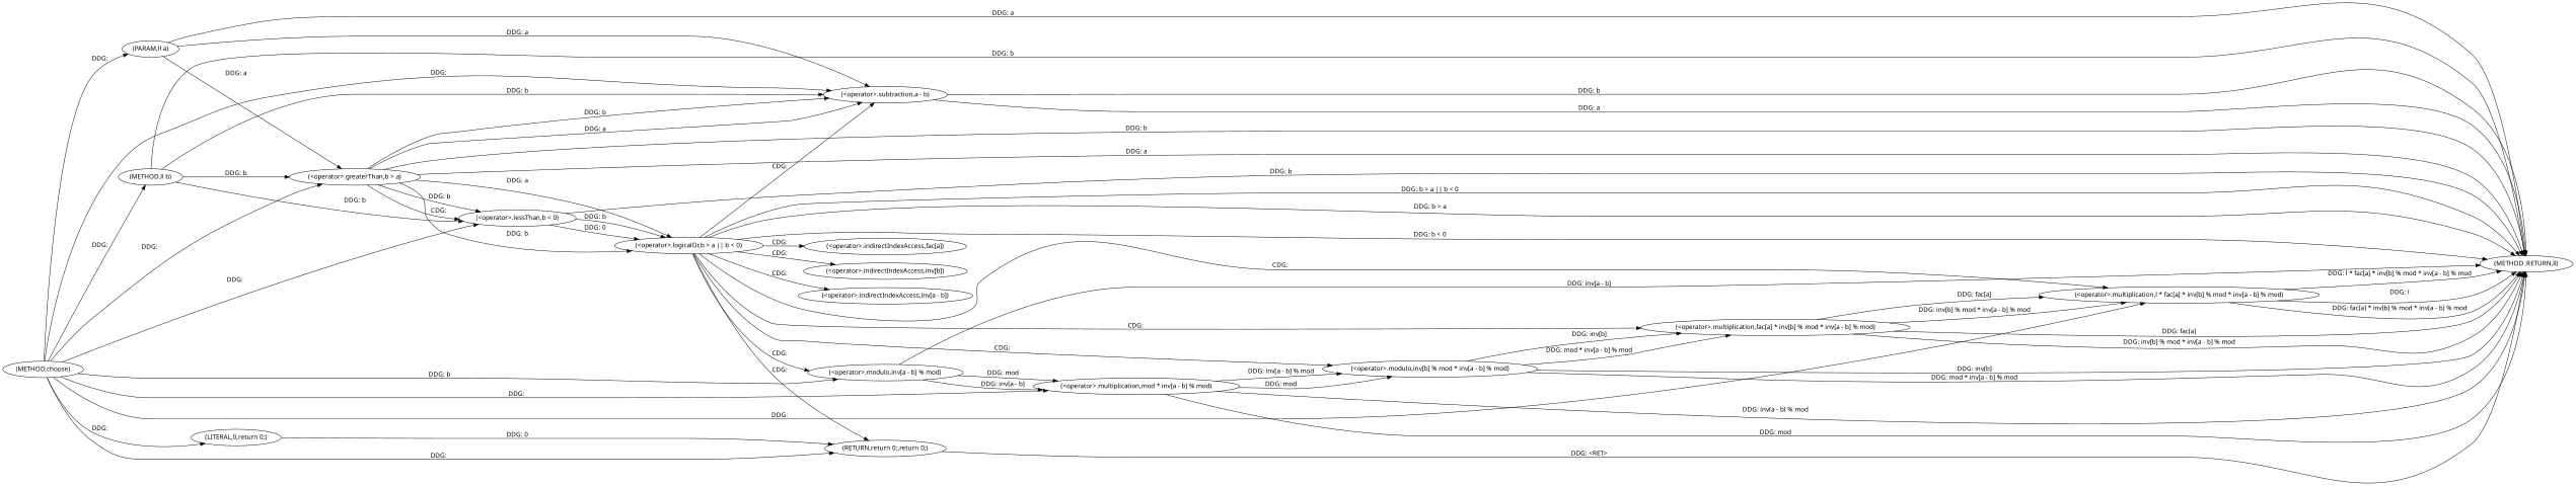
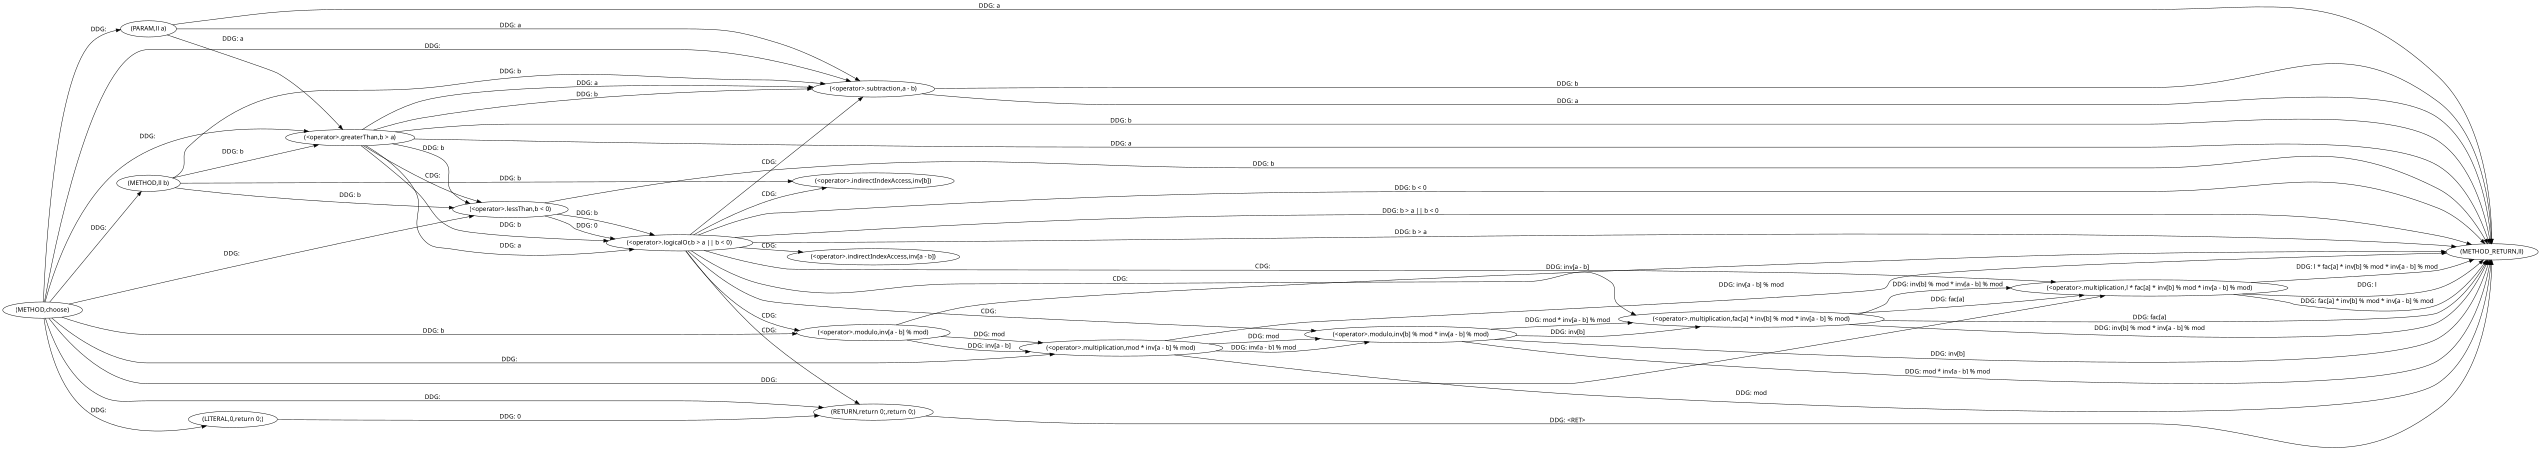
  digraph {
    fontname="Noto Sans"
    rankdir=LR
    node [fontname="Noto Sans"]
    edge [fontname="Noto Sans"]
    n1 [label="(METHOD,choose)"]
    n2 [label="(PARAM,ll a)"]
    n3 [label="(METHOD,ll b)"]
    n4 [label="(<operator>.multiplication,l * fac[a] * inv[b] % mod * inv[a - b] % mod)"]
    n5 [label="(RETURN,return 0;,return 0;)"]
    n6 [label="(<operator>.greaterThan,b > a)"]
    n7 [label="(<operator>.lessThan,b < 0)"]
    n8 [label="(LITERAL,0,return 0;)"]
    n9 [label="(<operator>.multiplication,mod * inv[a - b] % mod)"]
    n10 [label="(<operator>.modulo,inv[a - b] % mod)"]
    n11 [label="(<operator>.subtraction,a - b)"]
    n12 [label="(METHOD_RETURN,ll)"]
    n13 [label="(<operator>.logicalOr,b > a || b < 0)"]
    n14 [label="(<operator>.modulo,inv[b] % mod * inv[a - b] % mod)"]
    n15 [label="(<operator>.multiplication,fac[a] * inv[b] % mod * inv[a - b] % mod)"]
-   n16 [label="(<operator>.indirectIndexAccess,fac[a])"]
    n17 [label="(<operator>.indirectIndexAccess,inv[b])"]
    n18 [label="(<operator>.indirectIndexAccess,inv[a - b])"]
    n1 -> n2 [label="DDG: "]
    n1 -> n3 [label="DDG: "]
    n1 -> n4 [label="DDG: "]
    n1 -> n5 [label="DDG: "]
    n1 -> n6 [label="DDG: "]
    n1 -> n7 [label="DDG: "]
    n1 -> n8 [label="DDG: "]
    n1 -> n9 [label="DDG: "]
    n1 -> n10 [label="DDG: b"]
    n1 -> n11 [label="DDG: "]
    n2 -> n6 [label="DDG: a"]
    n2 -> n11 [label="DDG: a"]
    n2 -> n12 [label="DDG: a"]
    n3 -> n6 [label="DDG: b"]
    n3 -> n7 [label="DDG: b"]
    n3 -> n11 [label="DDG: b"]
-   n3 -> n12 [label="DDG: b"]
+   n3 -> n17 [label="DDG: b"]
    n4 -> n12 [label="DDG: fac[a] * inv[b] % mod * inv[a - b] % mod"]
    n4 -> n12 [label="DDG: l * fac[a] * inv[b] % mod * inv[a - b] % mod"]
    n4 -> n12 [label="DDG: l"]
    n5 -> n12 [label="DDG: <RET>"]
    n6 -> n7 [label="DDG: b"]
    n6 -> n7 [label="CDG: "]
    n6 -> n11 [label="DDG: a"]
    n6 -> n11 [label="DDG: b"]
    n6 -> n12 [label="DDG: b"]
    n6 -> n12 [label="DDG: a"]
    n6 -> n13 [label="DDG: a"]
    n6 -> n13 [label="DDG: b"]
    n7 -> n12 [label="DDG: b"]
    n7 -> n13 [label="DDG: b"]
    n7 -> n13 [label="DDG: 0"]
    n8 -> n5 [label="DDG: 0"]
    n9 -> n12 [label="DDG: mod"]
    n9 -> n12 [label="DDG: inv[a - b] % mod"]
    n9 -> n14 [label="DDG: inv[a - b] % mod"]
    n9 -> n14 [label="DDG: mod"]
    n10 -> n9 [label="DDG: mod"]
    n10 -> n9 [label="DDG: inv[a - b]"]
    n10 -> n12 [label="DDG: inv[a - b]"]
    n11 -> n12 [label="DDG: a"]
    n11 -> n12 [label="DDG: b"]
    n13 -> n4 [label="CDG: "]
    n13 -> n5 [label="CDG: "]
    n13 -> n10 [label="CDG: "]
    n13 -> n11 [label="CDG: "]
    n13 -> n12 [label="DDG: b > a"]
    n13 -> n12 [label="DDG: b < 0"]
    n13 -> n12 [label="DDG: b > a || b < 0"]
    n13 -> n14 [label="CDG: "]
    n13 -> n15 [label="CDG: "]
-   n13 -> n16 [label="CDG: "]
    n13 -> n17 [label="CDG: "]
    n13 -> n18 [label="CDG: "]
    n14 -> n12 [label="DDG: inv[b]"]
    n14 -> n12 [label="DDG: mod * inv[a - b] % mod"]
    n14 -> n15 [label="DDG: mod * inv[a - b] % mod"]
    n14 -> n15 [label="DDG: inv[b]"]
    n15 -> n4 [label="DDG: fac[a]"]
    n15 -> n4 [label="DDG: inv[b] % mod * inv[a - b] % mod"]
    n15 -> n12 [label="DDG: fac[a]"]
    n15 -> n12 [label="DDG: inv[b] % mod * inv[a - b] % mod"]
  }
